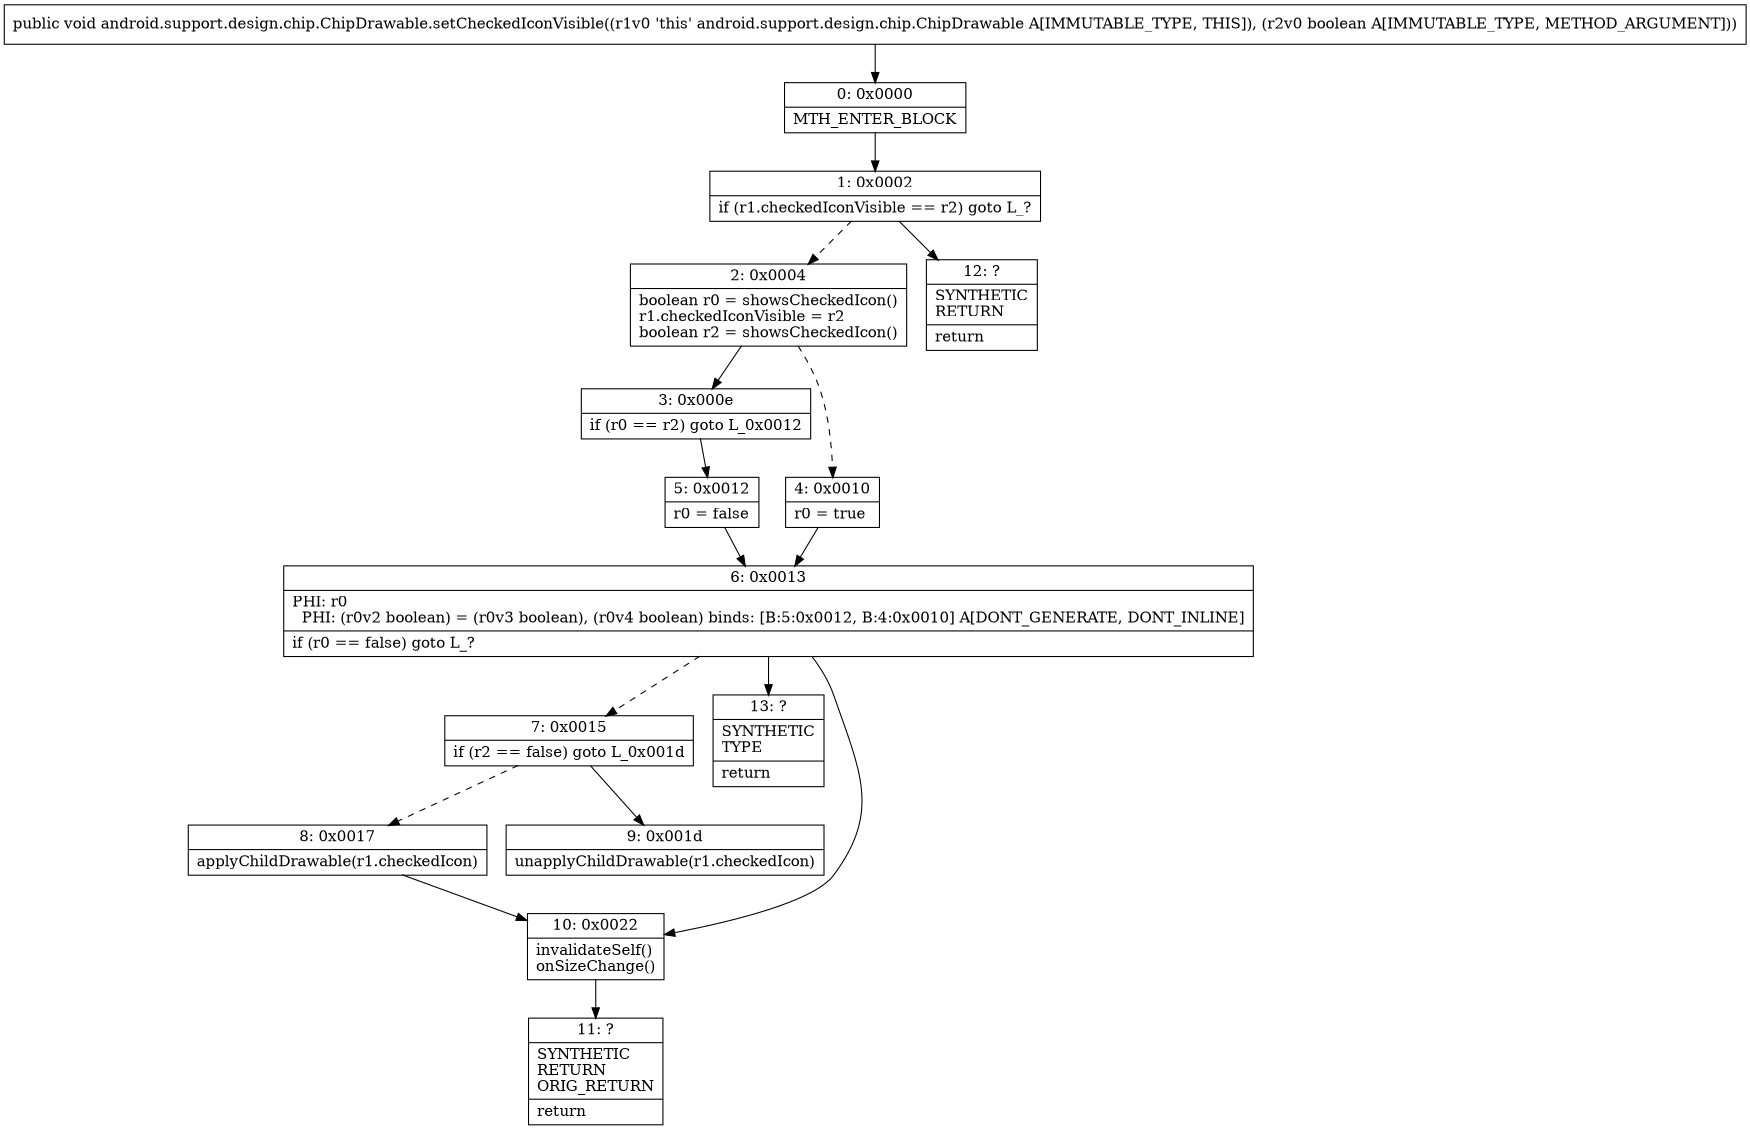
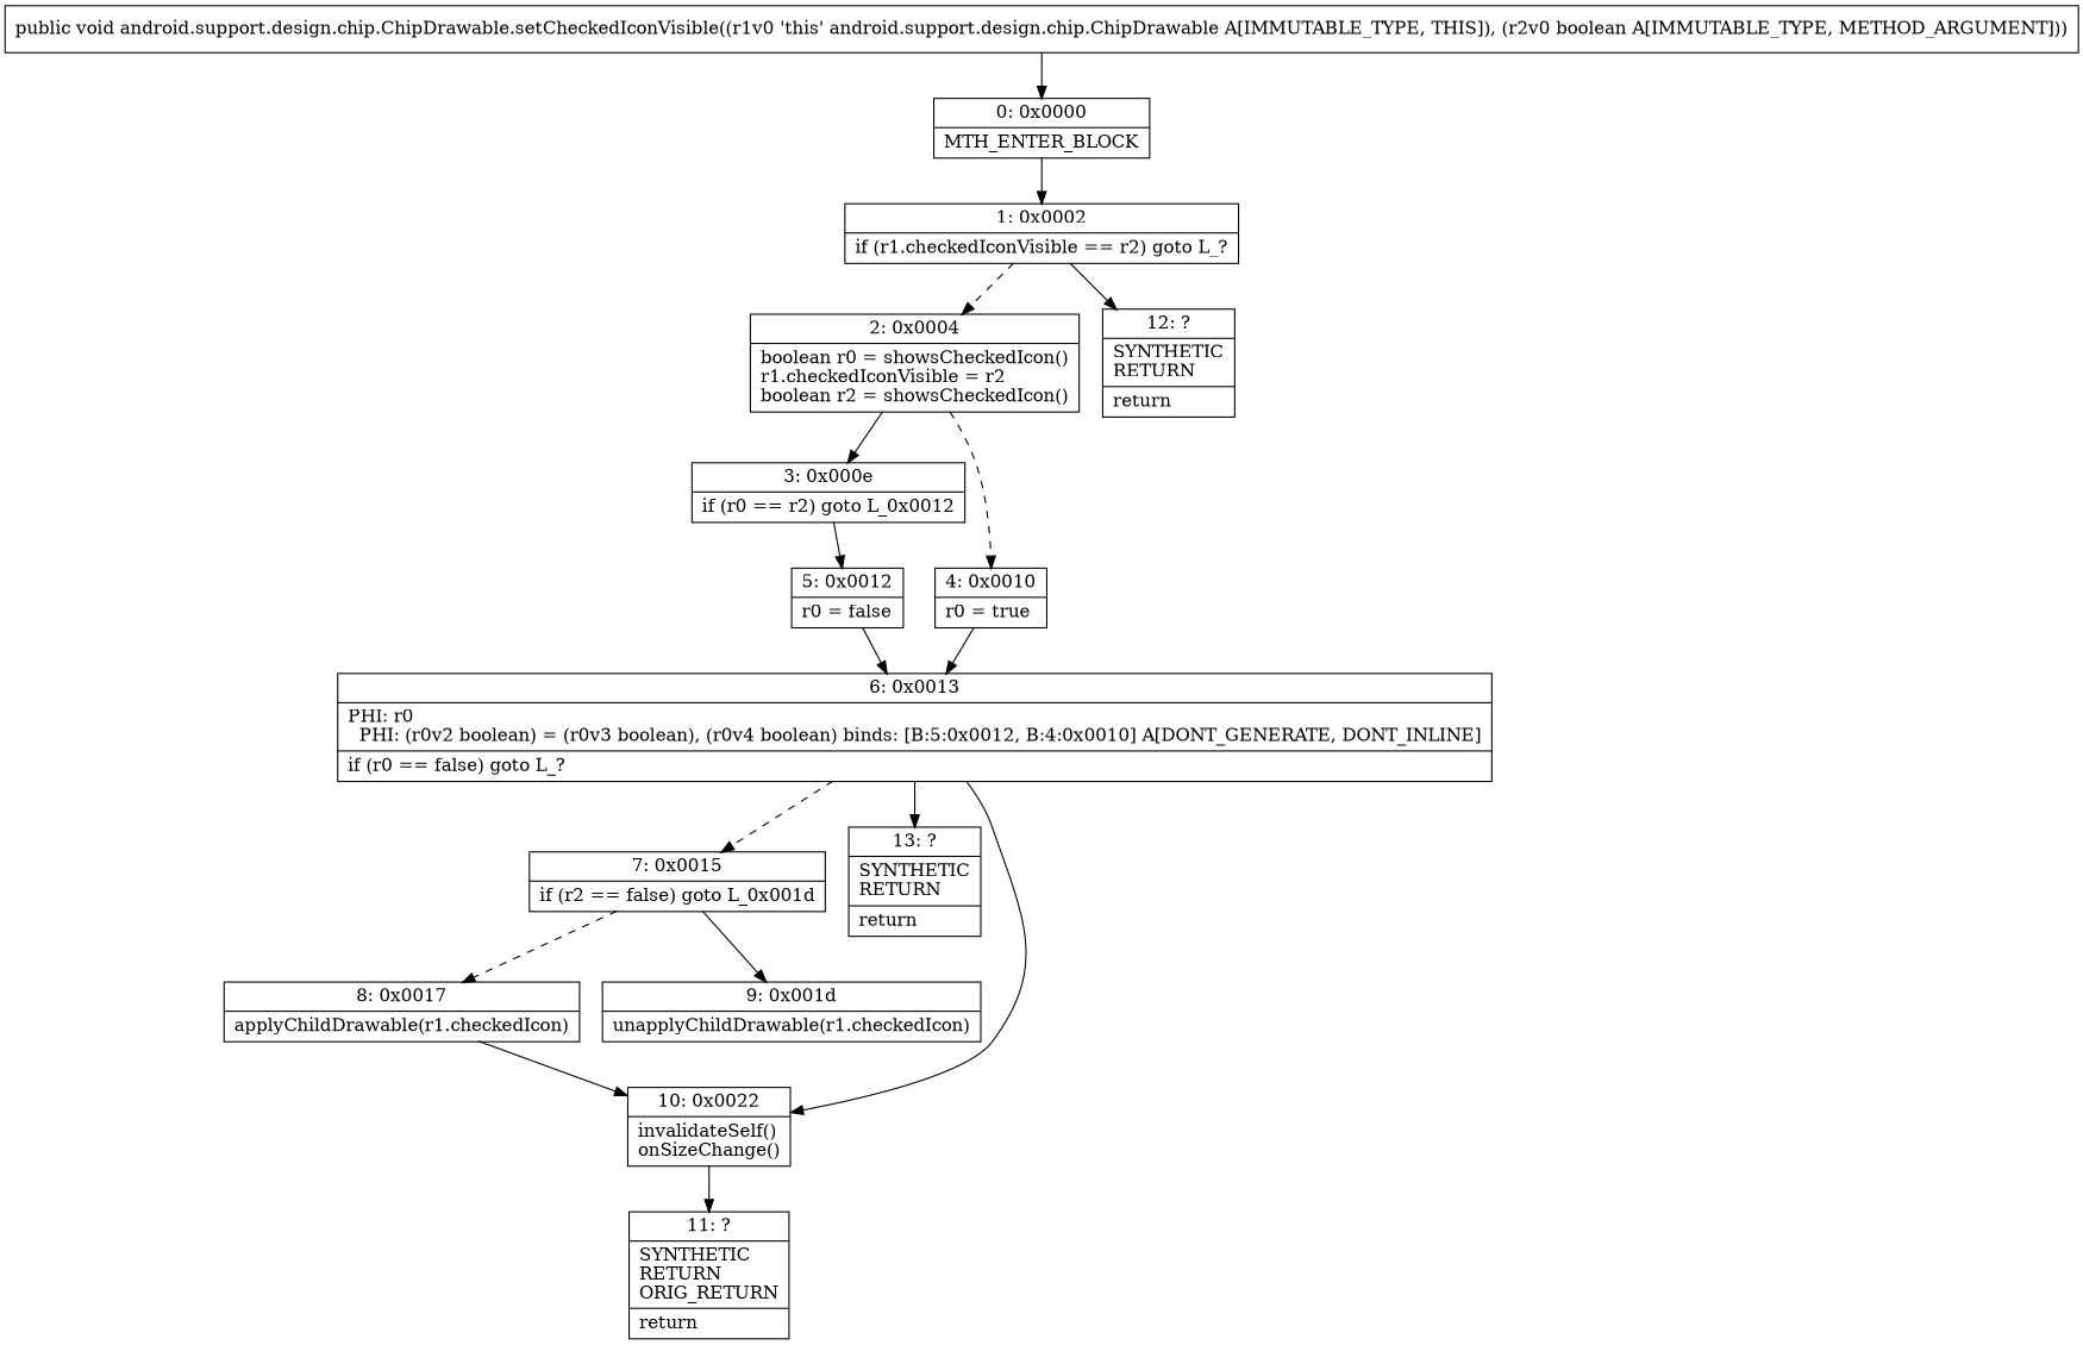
  digraph {
    node [shape=record]
    n1 [label="{0\:\ 0x0000|MTH_ENTER_BLOCK\l}"]
    n2 [label="{1\:\ 0x0002|if (r1.checkedIconVisible == r2) goto L_?\l}"]
    n3 [label="{2\:\ 0x0004|boolean r0 = showsCheckedIcon()\lr1.checkedIconVisible = r2\lboolean r2 = showsCheckedIcon()\l}"]
    n4 [label="{12\:\ ?|SYNTHETIC\lRETURN\l|return\l}"]
    n5 [label="{3\:\ 0x000e|if (r0 == r2) goto L_0x0012\l}"]
    n6 [label="{4\:\ 0x0010|r0 = true\l}"]
    n7 [label="{5\:\ 0x0012|r0 = false\l}"]
    n8 [label="{6\:\ 0x0013|PHI: r0 \l  PHI: (r0v2 boolean) = (r0v3 boolean), (r0v4 boolean) binds: [B:5:0x0012, B:4:0x0010] A[DONT_GENERATE, DONT_INLINE]\l|if (r0 == false) goto L_?\l}"]
    n9 [label="{7\:\ 0x0015|if (r2 == false) goto L_0x001d\l}"]
-   n10 [label="{13\:\ ?|SYNTHETIC\lTYPE\l|return\l}"]
+   n10 [label="{13\:\ ?|SYNTHETIC\lRETURN\l|return\l}"]
    n11 [label="{10\:\ 0x0022|invalidateSelf()\lonSizeChange()\l}"]
    n12 [label="{8\:\ 0x0017|applyChildDrawable(r1.checkedIcon)\l}"]
    n13 [label="{9\:\ 0x001d|unapplyChildDrawable(r1.checkedIcon)\l}"]
    n14 [label="{11\:\ ?|SYNTHETIC\lRETURN\lORIG_RETURN\l|return\l}"]
    n15 [label="{public void android.support.design.chip.ChipDrawable.setCheckedIconVisible((r1v0 'this' android.support.design.chip.ChipDrawable A[IMMUTABLE_TYPE, THIS]), (r2v0 boolean A[IMMUTABLE_TYPE, METHOD_ARGUMENT])) }"]
    n1 -> n2
    n2 -> n3 [style=dashed]
    n2 -> n4
    n3 -> n5
    n3 -> n6 [style=dashed]
    n5 -> n7
    n6 -> n8
    n7 -> n8
    n8 -> n9 [style=dashed]
    n8 -> n10
    n8 -> n11
    n9 -> n12 [style=dashed]
    n9 -> n13
    n11 -> n14
    n12 -> n11
    n15 -> n1
  }
